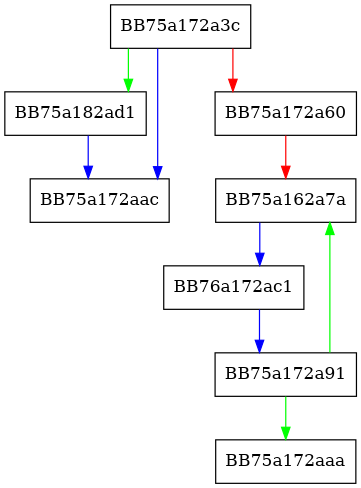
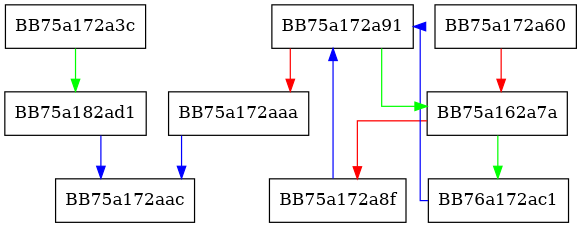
  digraph {
    splines=ortho
    node [shape=box]
    edge [color=blue]
    n1 [label=BB75a182ad1]
    BB75a172a3c
    BB75a172a60
    BB75a172aac
    n5 [label=BB75a162a7a]
    BB75a172aaa
    n7 [label=BB76a172ac1]
+   BB75a172a8f
    n9 [label=BB75a172a91]
    n1 -> BB75a172aac
    BB75a172a3c -> n1 [color=green]
-   BB75a172a3c -> BB75a172a60 [color=red]
    BB75a172a60 -> n5 [color=red]
-   n5 -> n7
-   BB75a172a3c -> BB75a172aac
+   n5 -> n7 [color=green]
+   n5 -> BB75a172a8f [color=red]
+   BB75a172aaa -> BB75a172aac
    n7 -> n9
+   BB75a172a8f -> n9
    n9 -> n5 [color=green]
-   n9 -> BB75a172aaa [color=green]
+   n9 -> BB75a172aaa [color=red]
  }
